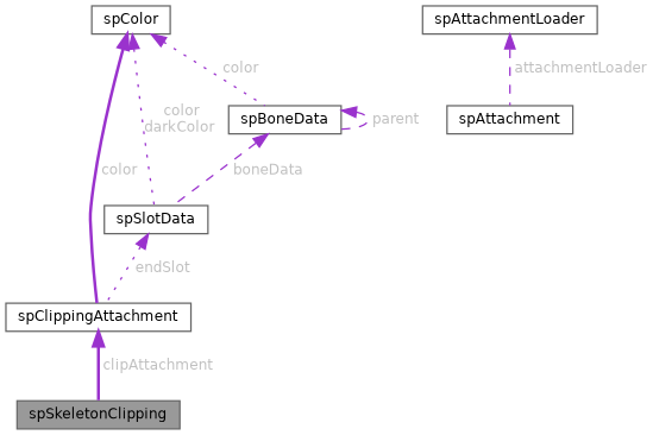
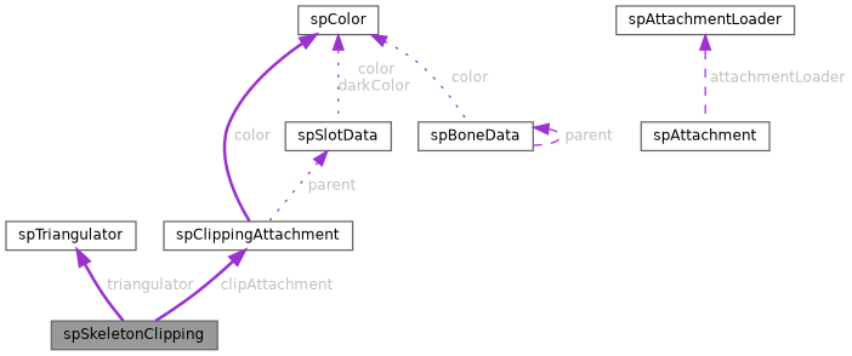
  digraph {
    node [color=gray40 fillcolor=white fontname=Helvetica fontsize=10 shape=box style=filled]
    edge [color=darkorchid3 dir=back fontcolor=grey fontname=Helvetica fontsize=10 labelfontname=Helvetica labelfontsize=10 style=bold]
    n1 [fillcolor=grey60 fontcolor=black height=0.2 label=spSkeletonClipping width=0.4]
+   n2 [height=0.2 label=spTriangulator width=0.4]
    n3 [height=0.2 label=spClippingAttachment width=0.4]
    n4 [height=0.2 label=spAttachment width=0.4]
    n5 [height=0.2 label=spAttachmentLoader width=0.4]
    n6 [height=0.2 label=spSlotData width=0.4]
    n7 [height=0.2 label=spBoneData width=0.4]
    n8 [height=0.2 label=spColor width=0.4]
+   n2 -> n1 [label=" triangulator"]
    n3 -> n1 [label=" clipAttachment"]
    n5 -> n4 [label=" attachmentLoader" style=dashed]
-   n6 -> n3 [label=" endSlot" style=dotted]
-   n7 -> n6 [label=" boneData" style=dashed]
+   n6 -> n3 [label=" parent" style=dotted]
    n7 -> n7 [label=" parent" style=dashed]
    n8 -> n3 [label=" color"]
    n8 -> n6 [label=" color\ndarkColor" style=dotted]
    n8 -> n7 [label=" color" style=dotted]
  }
